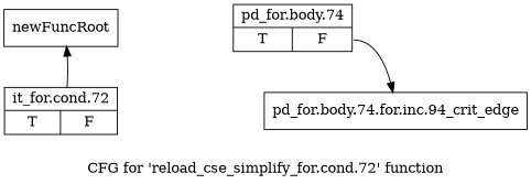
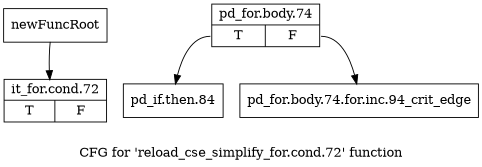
  digraph {
    label="CFG for 'reload_cse_simplify_for.cond.72' function"
    node [shape=record]
    n1 [label="{newFuncRoot}"]
    n2 [label="{it_for.cond.72|{<s0>T|<s1>F}}"]
    n3 [label="{pd_for.body.74|{<s0>T|<s1>F}}"]
+   n4 [label="{pd_if.then.84}"]
    n5 [label="{pd_for.body.74.for.inc.94_crit_edge}"]
-   n2 -> n1
+   n1 -> n2
+   n3 -> n4 [tailport=s0]
    n3 -> n5 [tailport=s1]
  }
